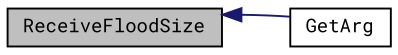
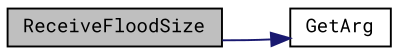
  digraph {
    rankdir=LR
    fontname="Roboto Mono"
    node [color=black fontname="Roboto Mono" fontsize=10 shape=record style=filled]
    n1 [fillcolor=grey75 fontcolor=black height=0.2 label=ReceiveFloodSize width=0.4]
    n2 [fillcolor=white height=0.2 label=GetArg width=0.4]
-   n2 -> n1 [color=midnightblue fontname="Roboto Mono" fontsize=10 labelfontname=Helvetica labelfontsize=10 style=solid]
+   n1 -> n2 [color=midnightblue fontname="Roboto Mono" fontsize=10 labelfontname=Helvetica labelfontsize=10 style=solid]
  }
